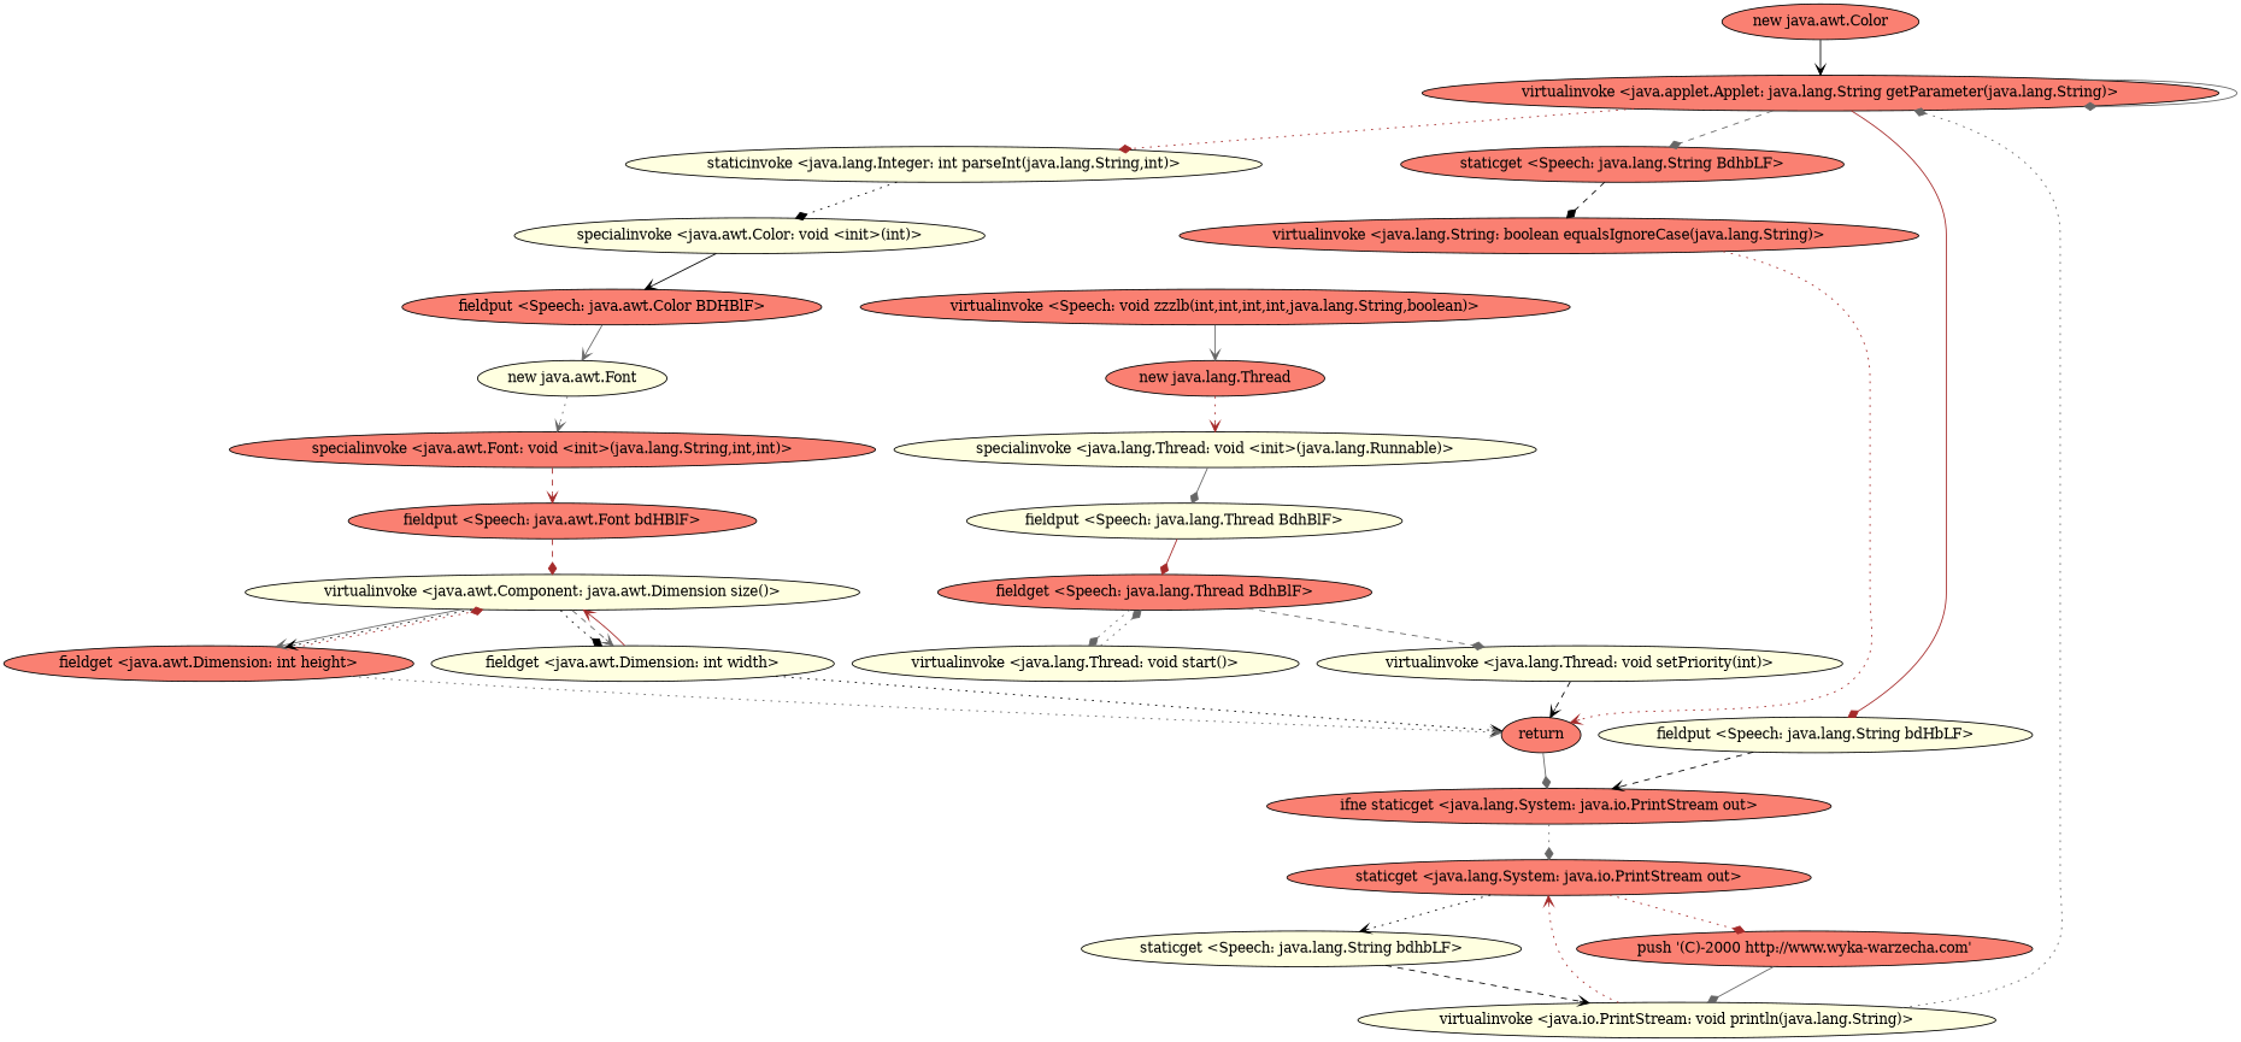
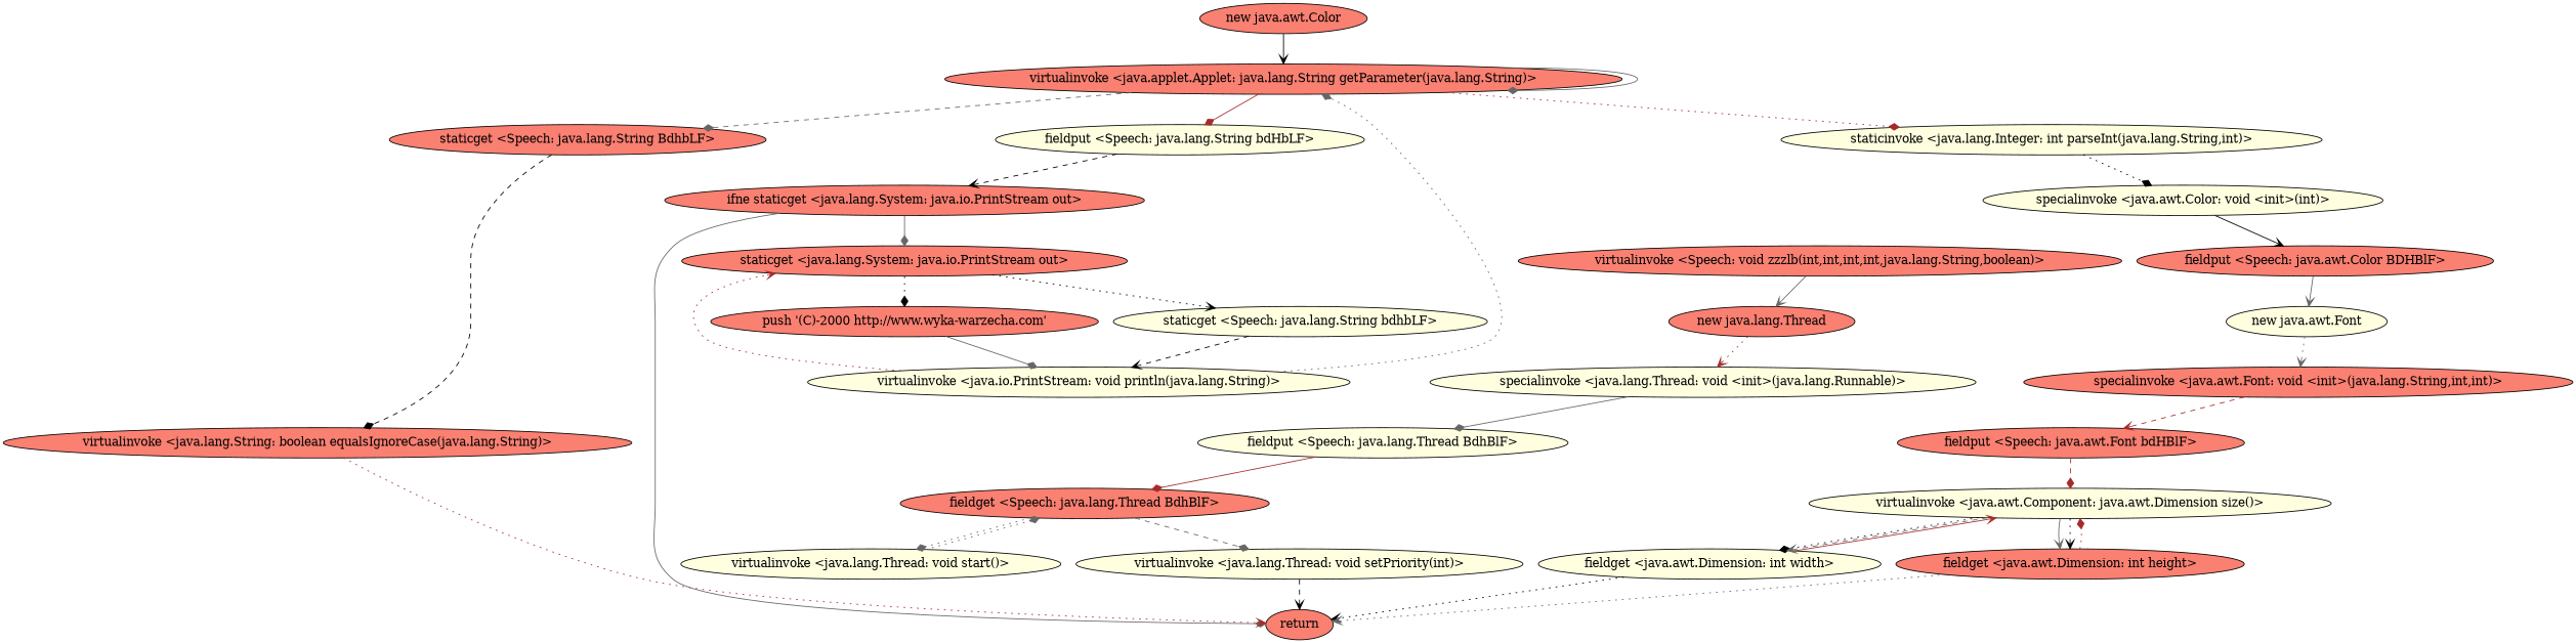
  digraph {
    node [fillcolor=salmon style=filled]
    edge [arrowhead=diamond color=gray40 style=dotted]
    "virtualinvoke <java.applet.Applet: java.lang.String getParameter(java.lang.String)>"
    "fieldput <Speech: java.lang.String bdHbLF>" [fillcolor=lightyellow]
    "staticget <Speech: java.lang.String BdhbLF>"
    "staticinvoke <java.lang.Integer: int parseInt(java.lang.String,int)>" [fillcolor=lightyellow]
    "ifne staticget <java.lang.System: java.io.PrintStream out>"
    "virtualinvoke <java.lang.String: boolean equalsIgnoreCase(java.lang.String)>"
    "specialinvoke <java.awt.Color: void <init>(int)>" [fillcolor=lightyellow]
    return
    "staticget <java.lang.System: java.io.PrintStream out>"
    "push '(C)-2000 http://www.wyka-warzecha.com'"
    "staticget <Speech: java.lang.String bdhbLF>" [fillcolor=lightyellow]
    "virtualinvoke <java.io.PrintStream: void println(java.lang.String)>" [fillcolor=lightyellow]
    "virtualinvoke <java.awt.Component: java.awt.Dimension size()>" [fillcolor=lightyellow]
    "fieldget <java.awt.Dimension: int width>" [fillcolor=lightyellow]
    "fieldget <java.awt.Dimension: int height>"
    "new java.awt.Color"
    "fieldput <Speech: java.awt.Color BDHBlF>"
    "new java.awt.Font" [fillcolor=lightyellow]
    "specialinvoke <java.awt.Font: void <init>(java.lang.String,int,int)>"
    "fieldput <Speech: java.awt.Font bdHBlF>"
    "virtualinvoke <Speech: void zzzlb(int,int,int,int,java.lang.String,boolean)>"
    "new java.lang.Thread"
    "specialinvoke <java.lang.Thread: void <init>(java.lang.Runnable)>" [fillcolor=lightyellow]
    "fieldput <Speech: java.lang.Thread BdhBlF>" [fillcolor=lightyellow]
    "fieldget <Speech: java.lang.Thread BdhBlF>"
    "virtualinvoke <java.lang.Thread: void start()>" [fillcolor=lightyellow]
    "virtualinvoke <java.lang.Thread: void setPriority(int)>" [fillcolor=lightyellow]
    "virtualinvoke <java.applet.Applet: java.lang.String getParameter(java.lang.String)>" -> "virtualinvoke <java.applet.Applet: java.lang.String getParameter(java.lang.String)>" [style=solid]
    "virtualinvoke <java.applet.Applet: java.lang.String getParameter(java.lang.String)>" -> "fieldput <Speech: java.lang.String bdHbLF>" [color=brown style=solid]
    "virtualinvoke <java.applet.Applet: java.lang.String getParameter(java.lang.String)>" -> "staticget <Speech: java.lang.String BdhbLF>" [style=dashed]
    "virtualinvoke <java.applet.Applet: java.lang.String getParameter(java.lang.String)>" -> "staticinvoke <java.lang.Integer: int parseInt(java.lang.String,int)>" [color=brown]
    "fieldput <Speech: java.lang.String bdHbLF>" -> "ifne staticget <java.lang.System: java.io.PrintStream out>" [arrowhead=vee color=black style=dashed]
    "staticget <Speech: java.lang.String BdhbLF>" -> "virtualinvoke <java.lang.String: boolean equalsIgnoreCase(java.lang.String)>" [color=black style=dashed]
    "staticinvoke <java.lang.Integer: int parseInt(java.lang.String,int)>" -> "specialinvoke <java.awt.Color: void <init>(int)>" [color=black]
-   return -> "ifne staticget <java.lang.System: java.io.PrintStream out>" [style=solid]
-   "ifne staticget <java.lang.System: java.io.PrintStream out>" -> "staticget <java.lang.System: java.io.PrintStream out>"
+   "ifne staticget <java.lang.System: java.io.PrintStream out>" -> return [style=solid]
+   "ifne staticget <java.lang.System: java.io.PrintStream out>" -> "staticget <java.lang.System: java.io.PrintStream out>" [style=solid]
    "virtualinvoke <java.lang.String: boolean equalsIgnoreCase(java.lang.String)>" -> return [arrowhead=vee color=brown]
    "specialinvoke <java.awt.Color: void <init>(int)>" -> "fieldput <Speech: java.awt.Color BDHBlF>" [arrowhead=vee color=black style=solid]
-   "staticget <java.lang.System: java.io.PrintStream out>" -> "push '(C)-2000 http://www.wyka-warzecha.com'" [color=brown]
+   "staticget <java.lang.System: java.io.PrintStream out>" -> "push '(C)-2000 http://www.wyka-warzecha.com'" [color=black]
    "staticget <java.lang.System: java.io.PrintStream out>" -> "staticget <Speech: java.lang.String bdhbLF>" [arrowhead=vee color=black]
    "push '(C)-2000 http://www.wyka-warzecha.com'" -> "virtualinvoke <java.io.PrintStream: void println(java.lang.String)>" [style=solid]
    "staticget <Speech: java.lang.String bdhbLF>" -> "virtualinvoke <java.io.PrintStream: void println(java.lang.String)>" [arrowhead=vee color=black style=dashed]
    "virtualinvoke <java.io.PrintStream: void println(java.lang.String)>" -> "virtualinvoke <java.applet.Applet: java.lang.String getParameter(java.lang.String)>"
    "virtualinvoke <java.io.PrintStream: void println(java.lang.String)>" -> "staticget <java.lang.System: java.io.PrintStream out>" [arrowhead=vee color=brown]
    "virtualinvoke <java.awt.Component: java.awt.Dimension size()>" -> "fieldget <java.awt.Dimension: int width>" [color=black]
    "virtualinvoke <java.awt.Component: java.awt.Dimension size()>" -> "fieldget <java.awt.Dimension: int width>" [arrowhead=vee style=dashed]
    "virtualinvoke <java.awt.Component: java.awt.Dimension size()>" -> "fieldget <java.awt.Dimension: int height>" [arrowhead=vee style=solid]
    "virtualinvoke <java.awt.Component: java.awt.Dimension size()>" -> "fieldget <java.awt.Dimension: int height>" [arrowhead=vee color=black]
    "fieldget <java.awt.Dimension: int width>" -> return [arrowhead=vee color=black]
    "fieldget <java.awt.Dimension: int width>" -> "virtualinvoke <java.awt.Component: java.awt.Dimension size()>" [arrowhead=vee color=brown style=solid]
    "fieldget <java.awt.Dimension: int height>" -> return [arrowhead=vee]
    "fieldget <java.awt.Dimension: int height>" -> "virtualinvoke <java.awt.Component: java.awt.Dimension size()>" [color=brown]
    "new java.awt.Color" -> "virtualinvoke <java.applet.Applet: java.lang.String getParameter(java.lang.String)>" [arrowhead=vee color=black style=solid]
    "fieldput <Speech: java.awt.Color BDHBlF>" -> "new java.awt.Font" [arrowhead=vee style=solid]
    "new java.awt.Font" -> "specialinvoke <java.awt.Font: void <init>(java.lang.String,int,int)>" [arrowhead=vee]
    "specialinvoke <java.awt.Font: void <init>(java.lang.String,int,int)>" -> "fieldput <Speech: java.awt.Font bdHBlF>" [arrowhead=vee color=brown style=dashed]
    "fieldput <Speech: java.awt.Font bdHBlF>" -> "virtualinvoke <java.awt.Component: java.awt.Dimension size()>" [color=brown style=dashed]
    "virtualinvoke <Speech: void zzzlb(int,int,int,int,java.lang.String,boolean)>" -> "new java.lang.Thread" [arrowhead=vee style=solid]
    "new java.lang.Thread" -> "specialinvoke <java.lang.Thread: void <init>(java.lang.Runnable)>" [arrowhead=vee color=brown]
    "specialinvoke <java.lang.Thread: void <init>(java.lang.Runnable)>" -> "fieldput <Speech: java.lang.Thread BdhBlF>" [style=solid]
    "fieldput <Speech: java.lang.Thread BdhBlF>" -> "fieldget <Speech: java.lang.Thread BdhBlF>" [color=brown style=solid]
    "fieldget <Speech: java.lang.Thread BdhBlF>" -> "virtualinvoke <java.lang.Thread: void start()>"
    "fieldget <Speech: java.lang.Thread BdhBlF>" -> "virtualinvoke <java.lang.Thread: void setPriority(int)>" [style=dashed]
    "virtualinvoke <java.lang.Thread: void start()>" -> "fieldget <Speech: java.lang.Thread BdhBlF>"
    "virtualinvoke <java.lang.Thread: void setPriority(int)>" -> return [arrowhead=vee color=black style=dashed]
  }
